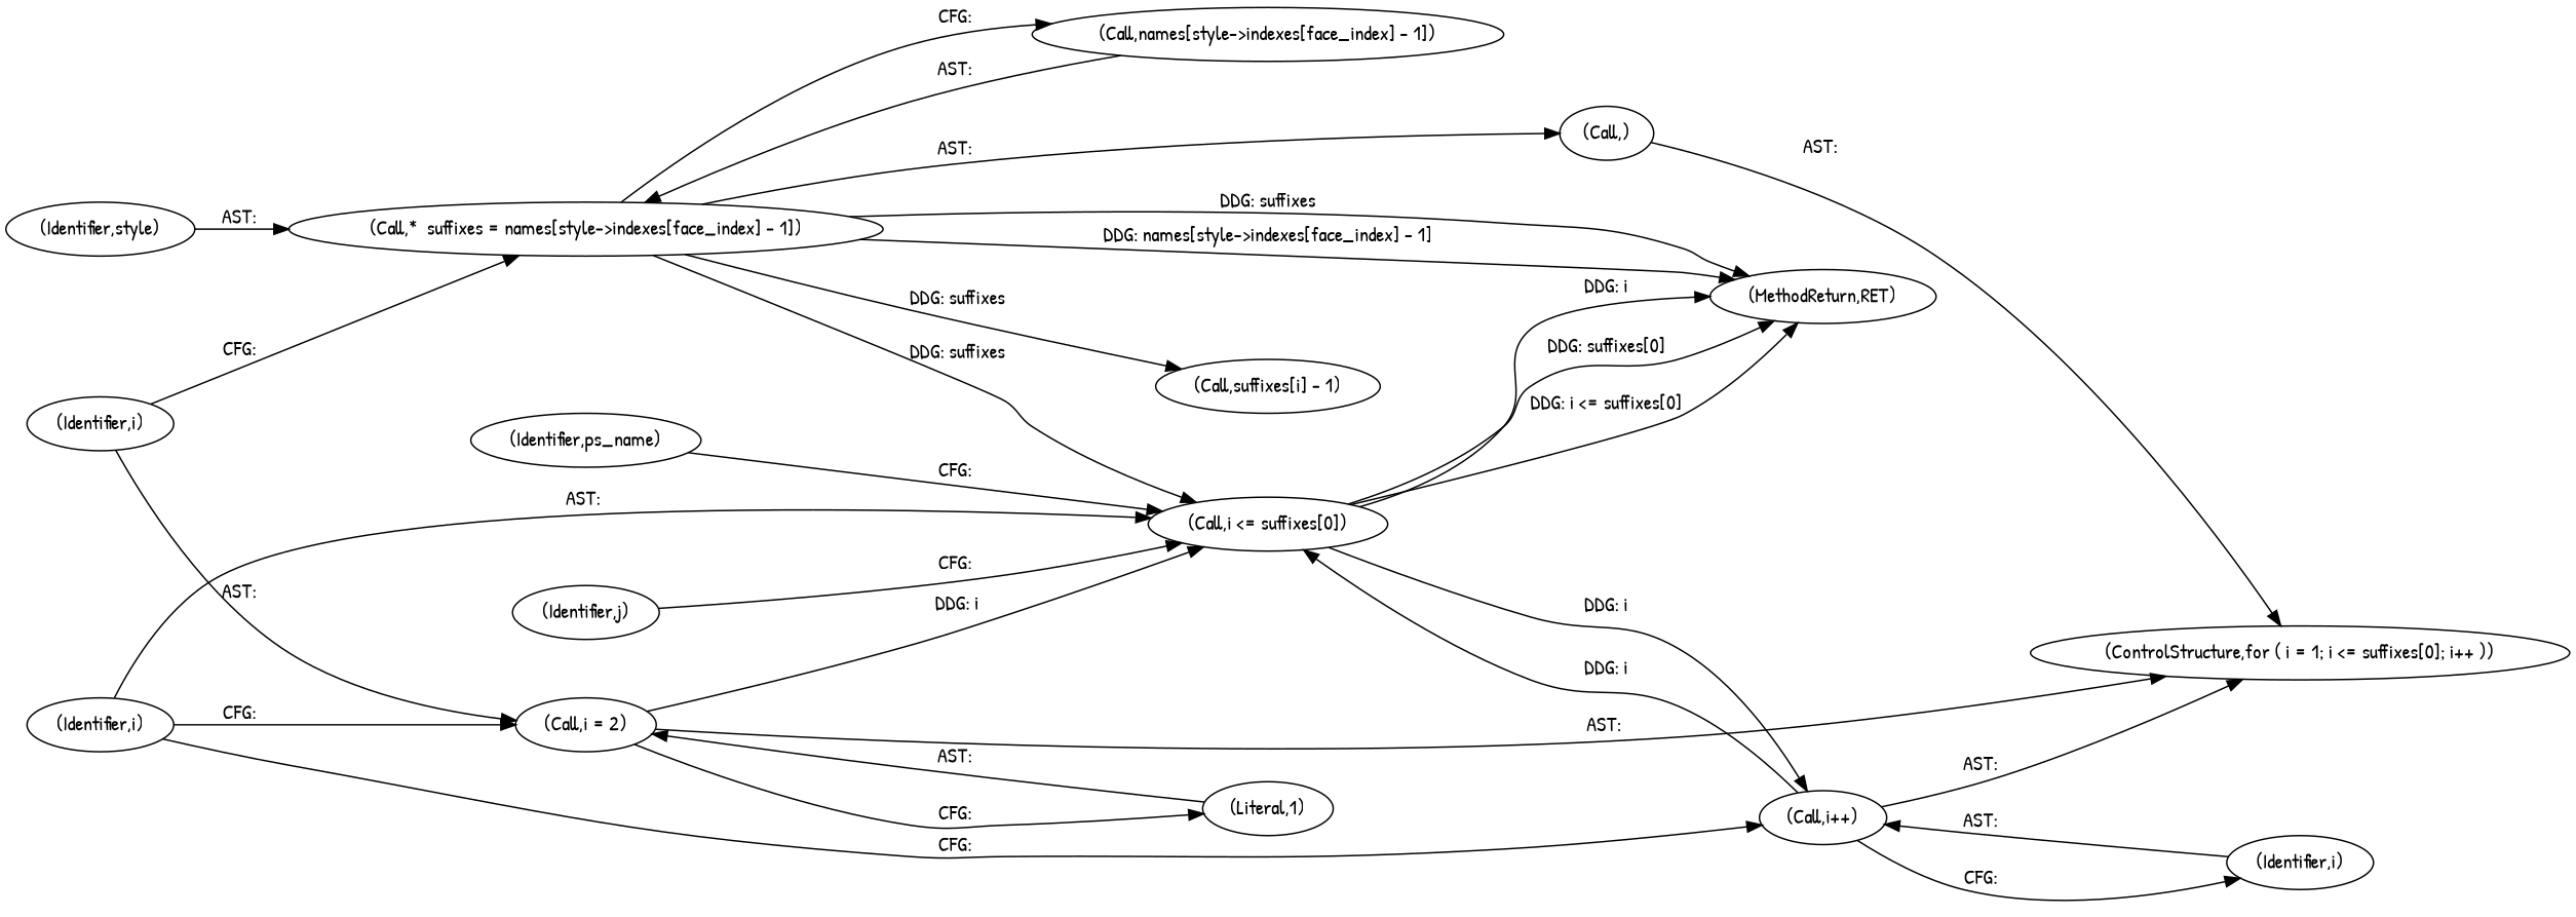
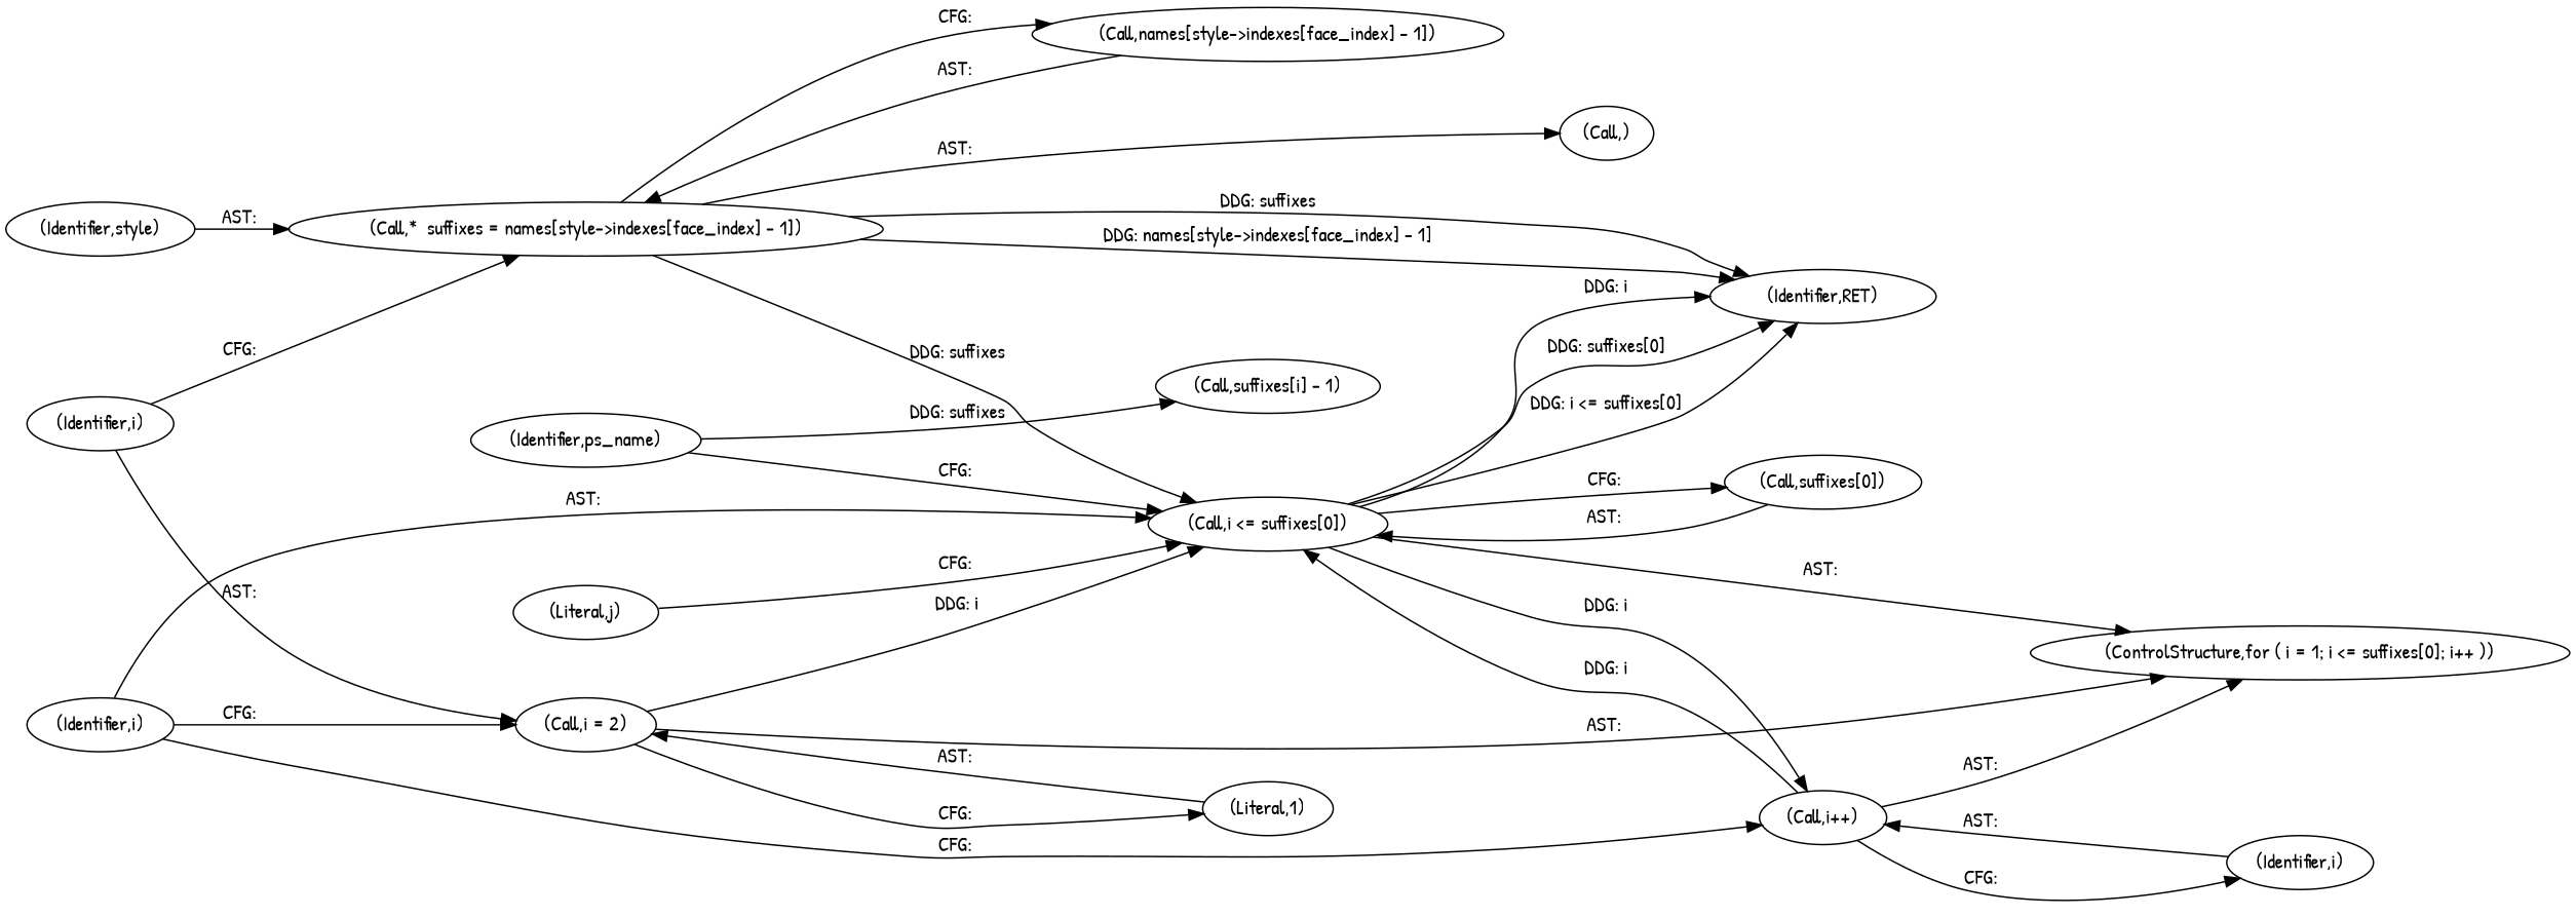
  digraph {
    fontname="Patrick Hand"
    rankdir=LR
    node [fontname="Patrick Hand"]
    edge [fontname="Patrick Hand"]
    n1 [label="(Call,i <= suffixes[0])"]
    n2 [label="(Call,i++)"]
-   n3 [label="(MethodReturn,RET)"]
+   n3 [label="(Identifier,RET)"]
+   n4 [label="(Call,suffixes[0])"]
    n5 [label="(ControlStructure,for ( i = 1; i <= suffixes[0]; i++ ))"]
    n6 [label="(Identifier,i)"]
    n7 [label="(Call,i = 2)"]
    n8 [label="(Literal,1)"]
    n9 [label="(Call,*  suffixes = names[style->indexes[face_index] - 1])"]
    n10 [label="(Call,suffixes[i] - 1)"]
    n11 [label="(Call,)"]
    n12 [label="(Call,names[style->indexes[face_index] - 1])"]
-   n13 [label="(Identifier,j)"]
+   n13 [label="(Literal,j)"]
    n14 [label="(Identifier,i)"]
    n15 [label="(Identifier,ps_name)"]
    n16 [label="(Identifier,style)"]
    n17 [label="(Identifier,i)"]
    n1 -> n2 [label="DDG: i"]
    n1 -> n3 [label="DDG: i"]
    n1 -> n3 [label="DDG: suffixes[0]"]
    n1 -> n3 [label="DDG: i <= suffixes[0]"]
-   n11 -> n5 [label="AST: "]
+   n1 -> n4 [label="CFG: "]
+   n1 -> n5 [label="AST: "]
    n2 -> n1 [label="DDG: i"]
    n2 -> n5 [label="AST: "]
    n2 -> n6 [label="CFG: "]
+   n4 -> n1 [label="AST: "]
    n6 -> n2 [label="AST: "]
    n7 -> n1 [label="DDG: i"]
    n7 -> n5 [label="AST: "]
    n7 -> n8 [label="CFG: "]
    n8 -> n7 [label="AST: "]
    n9 -> n1 [label="DDG: suffixes"]
    n9 -> n3 [label="DDG: names[style->indexes[face_index] - 1]"]
    n9 -> n3 [label="DDG: suffixes"]
-   n9 -> n10 [label="DDG: suffixes"]
+   n15 -> n10 [label="DDG: suffixes"]
    n9 -> n11 [label="AST: "]
    n9 -> n12 [label="CFG: "]
    n12 -> n9 [label="AST: "]
    n13 -> n1 [label="CFG: "]
    n14 -> n1 [label="AST: "]
    n14 -> n2 [label="CFG: "]
    n14 -> n7 [label="CFG: "]
    n15 -> n1 [label="CFG: "]
    n16 -> n9 [label="AST: "]
    n17 -> n7 [label="AST: "]
    n17 -> n9 [label="CFG: "]
  }
